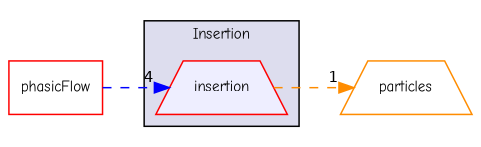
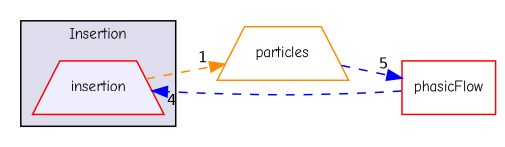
  digraph {
    compound=true
    fontname="Comic Neue"
    rankdir=LR
    node [color=red fillcolor=white fontname="Comic Neue" fontsize=10 shape=trapezium style=filled]
    edge [color=blue fontname="Comic Neue" labeldistance=1.5 labelfontname=Helvetica labelfontsize=10 style=dashed]
    n1 [fillcolor="#eeeeff" label=insertion pencolor=black]
    n2 [color=darkorange label=particles]
    n3 [label=phasicFlow shape=box]
    subgraph cluster_1 {
      bgcolor="#ddddee"
      fontsize=10
      label=Insertion
      pencolor=black
      n1
    }
    n1 -> n2 [color=darkorange headlabel=1]
+   n2 -> n3 [headlabel=5]
    n3 -> n1 [headlabel=4]
  }
